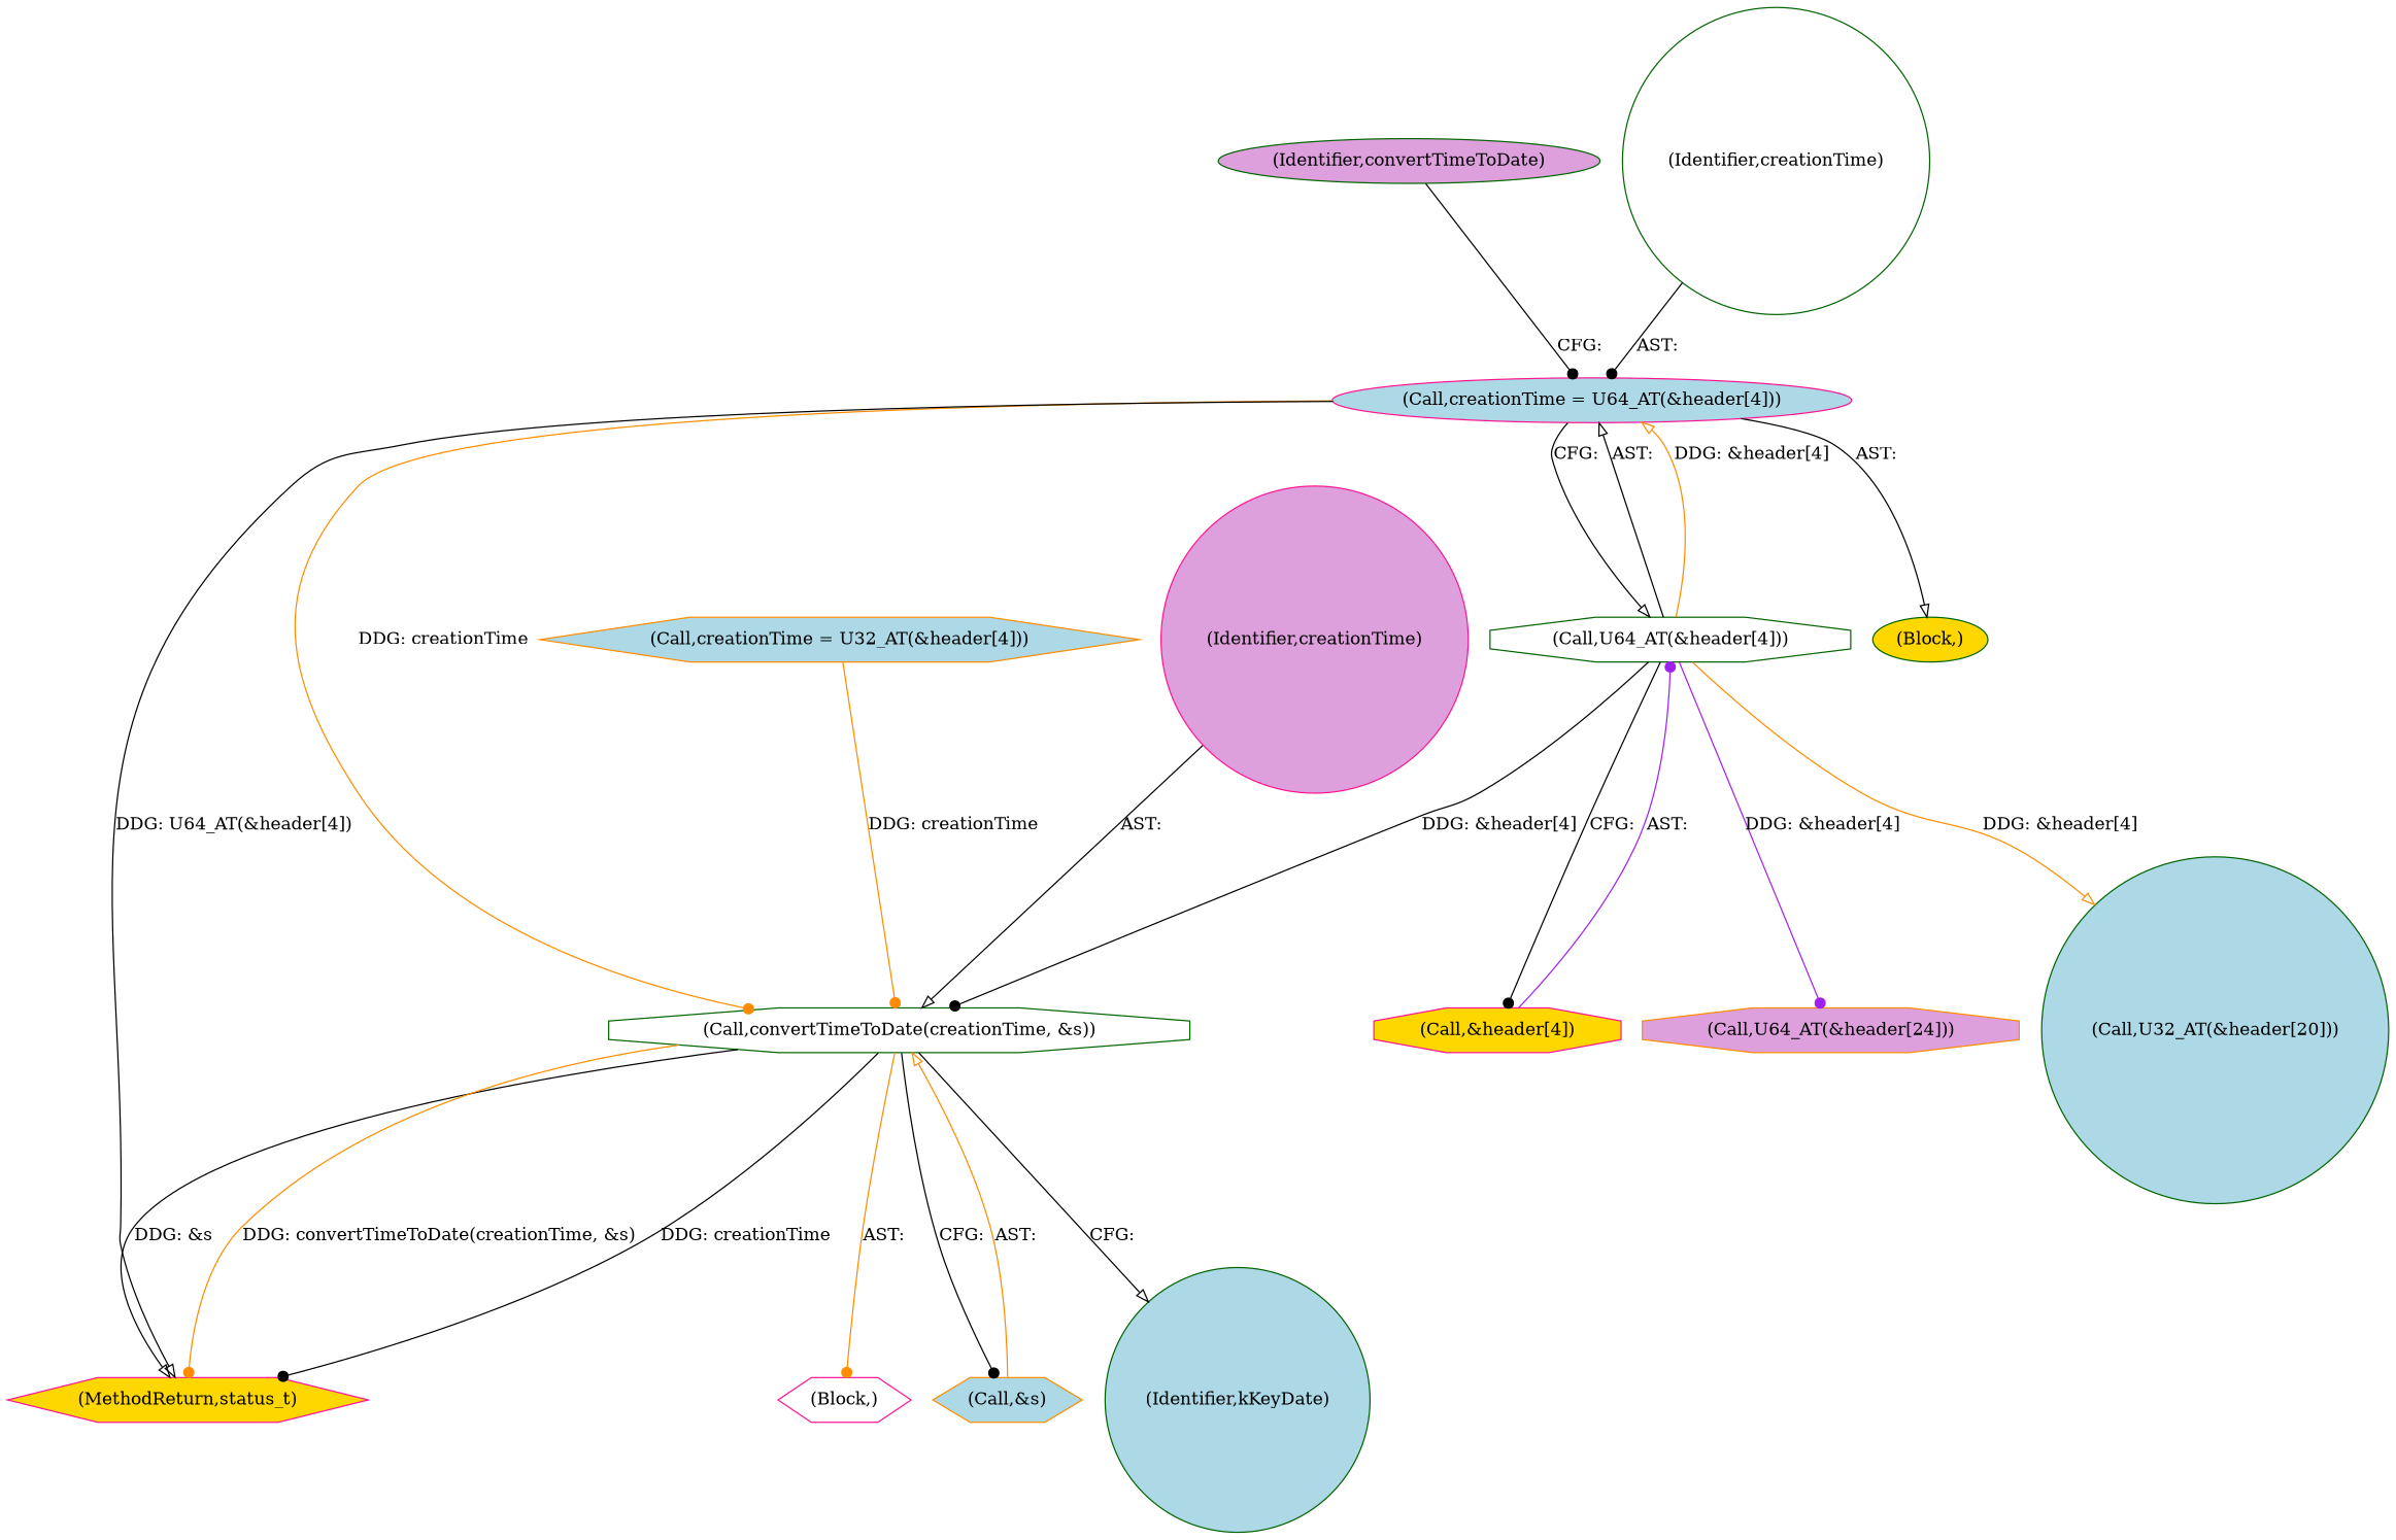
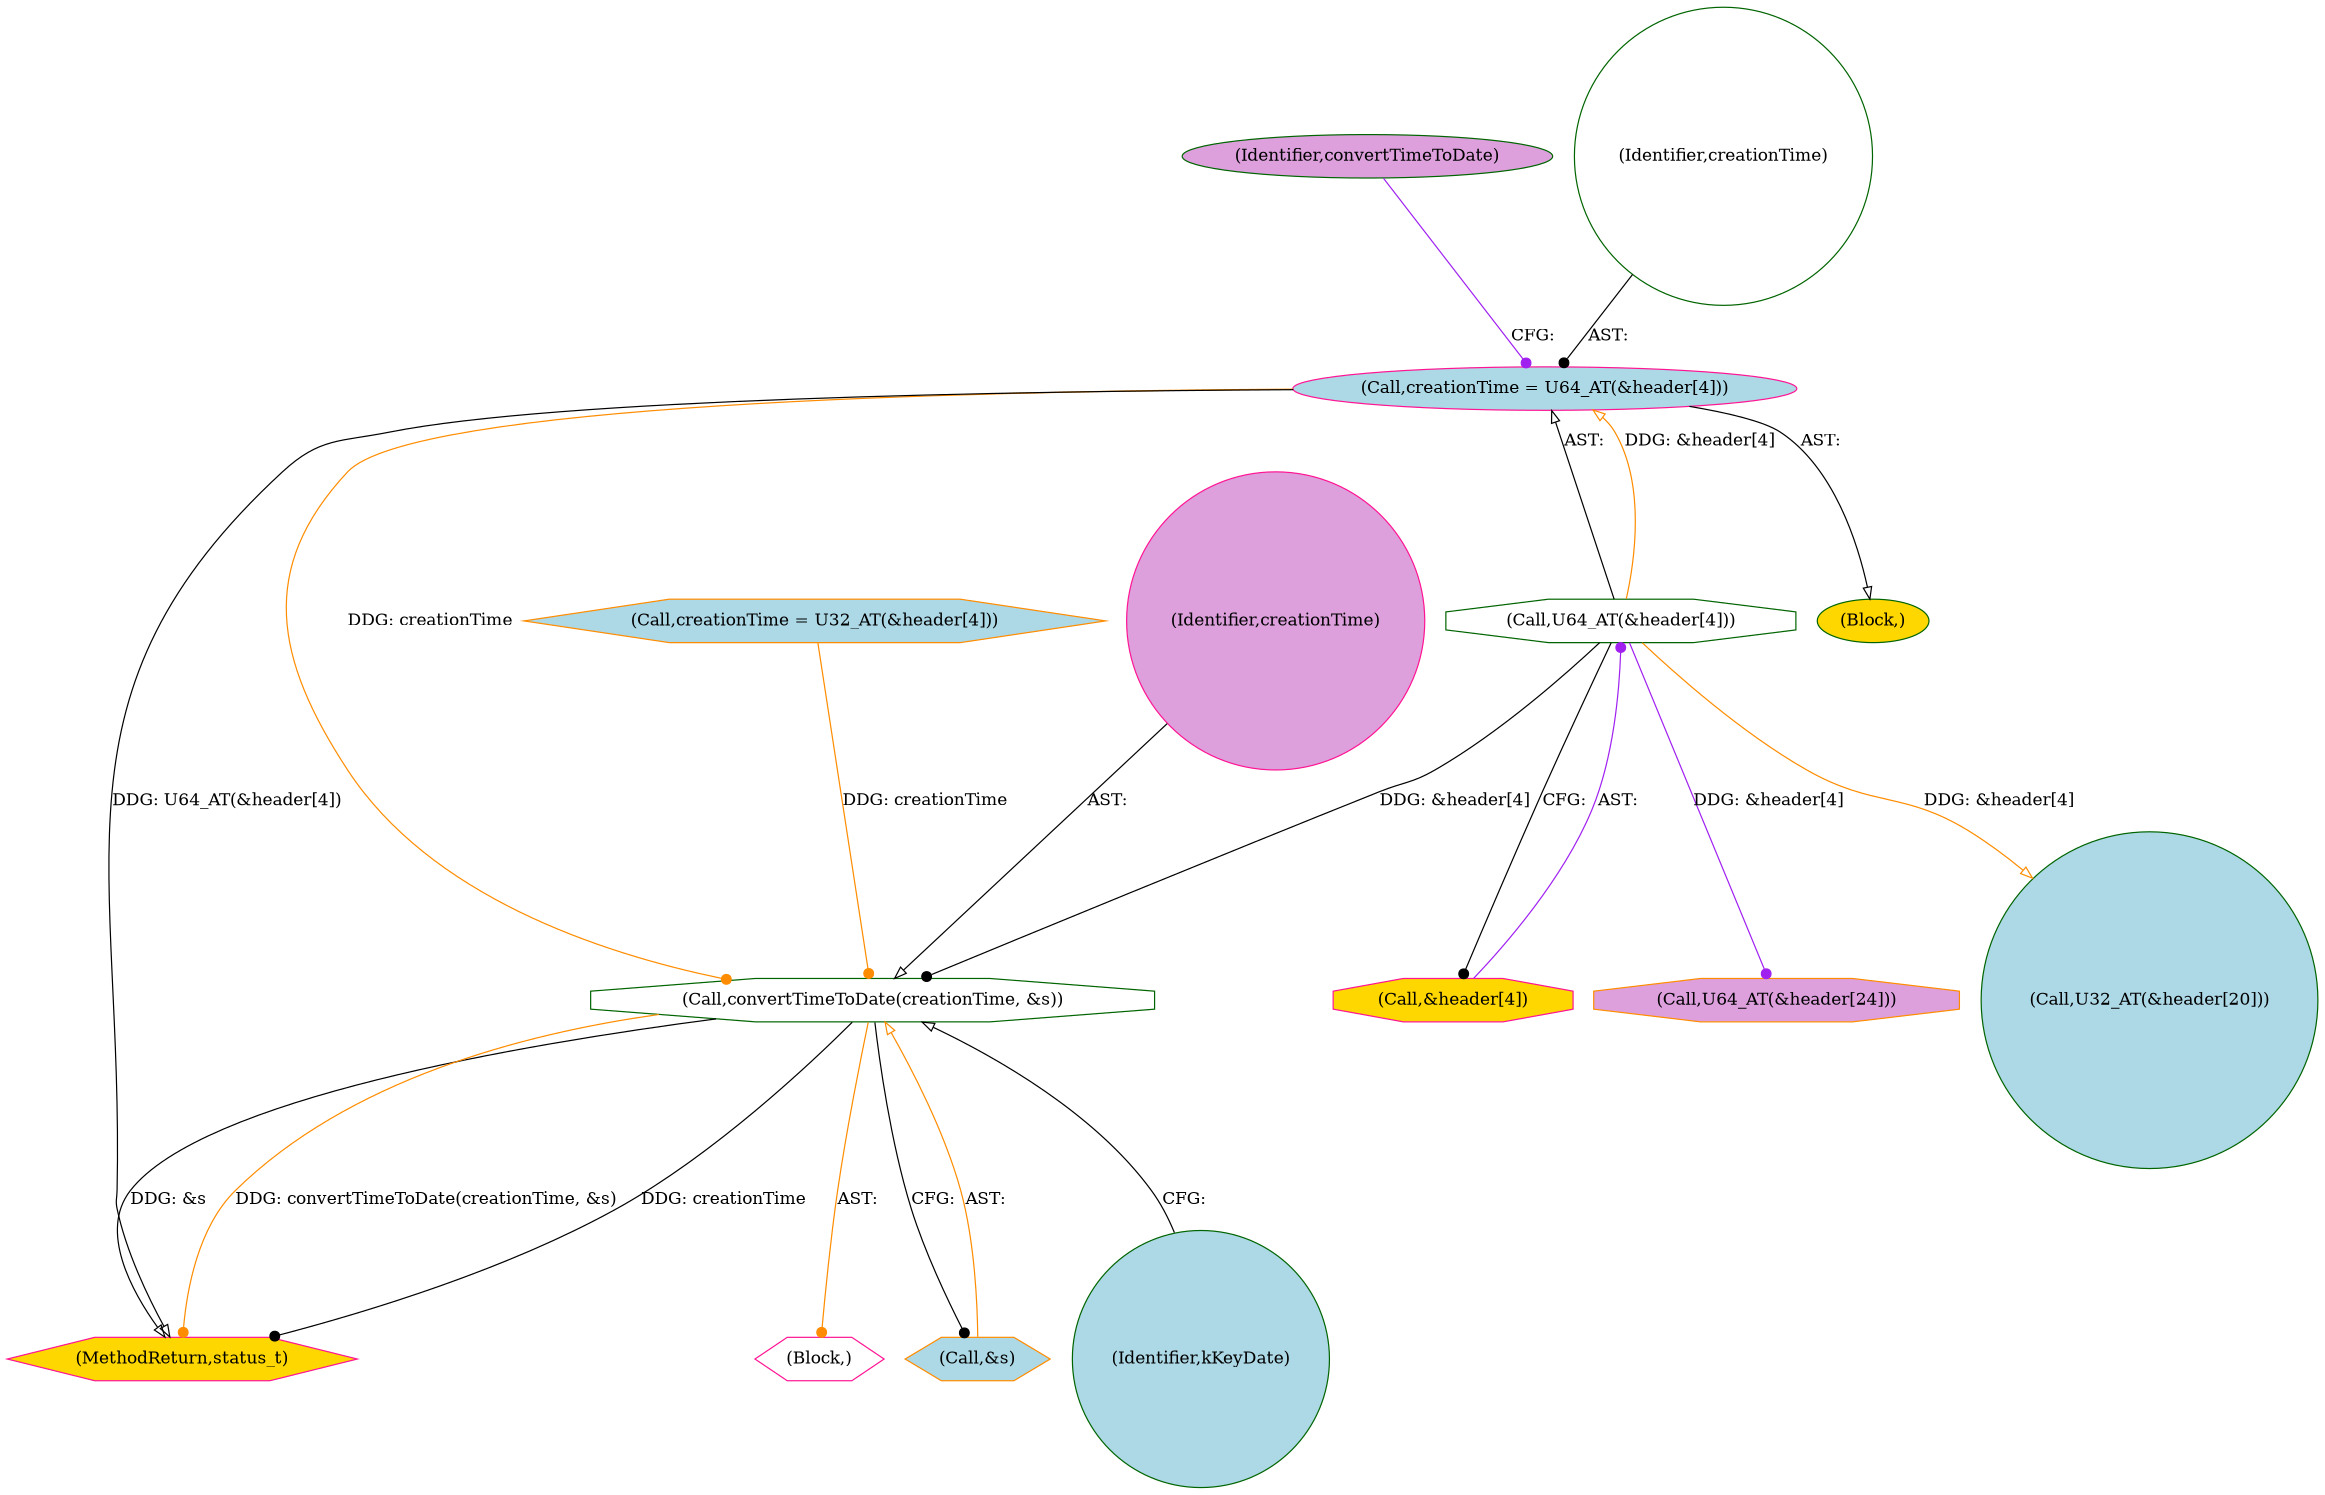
  digraph {
    node [color=darkgreen fillcolor=lightblue shape=octagon style=filled]
    edge [arrowhead=dot color=black]
    n1 [color=deeppink label="(Call,creationTime = U64_AT(&header[4]))" shape=ellipse]
    n2 [fillcolor=white label="(Call,U64_AT(&header[4]))"]
    n3 [fillcolor=white label="(Call,convertTimeToDate(creationTime, &s))"]
    n4 [color=deeppink fillcolor=gold label="(MethodReturn,status_t)" shape=hexagon]
    n5 [fillcolor=gold label="(Block,)" shape=ellipse]
    n6 [color=deeppink fillcolor=gold label="(Call,&header[4])"]
    n7 [color=darkorange fillcolor=plum label="(Call,U64_AT(&header[24]))"]
    n8 [label="(Call,U32_AT(&header[20]))" shape=circle]
    n9 [color=deeppink fillcolor=white label="(Block,)" shape=hexagon]
    n10 [color=darkorange label="(Call,&s)" shape=hexagon]
    n11 [color=darkorange label="(Call,creationTime = U32_AT(&header[4]))" shape=hexagon]
    n12 [fillcolor=plum label="(Identifier,convertTimeToDate)" shape=ellipse]
    n13 [fillcolor=white label="(Identifier,creationTime)" shape=circle]
    n14 [color=deeppink fillcolor=plum label="(Identifier,creationTime)" shape=circle]
    n15 [label="(Identifier,kKeyDate)" shape=circle]
-   n1 -> n2 [arrowhead=onormal label="CFG: "]
    n1 -> n3 [color=darkorange label="DDG: creationTime"]
    n1 -> n4 [arrowhead=onormal label="DDG: U64_AT(&header[4])"]
    n1 -> n5 [arrowhead=onormal label="AST: "]
    n2 -> n1 [arrowhead=onormal label="AST: "]
    n2 -> n1 [arrowhead=onormal color=darkorange label="DDG: &header[4]"]
    n2 -> n3 [label="DDG: &header[4]"]
    n2 -> n6 [label="CFG: "]
    n2 -> n7 [color=purple label="DDG: &header[4]"]
    n2 -> n8 [arrowhead=onormal color=darkorange label="DDG: &header[4]"]
    n3 -> n4 [arrowhead=onormal label="DDG: &s"]
    n3 -> n4 [color=darkorange label="DDG: convertTimeToDate(creationTime, &s)"]
    n3 -> n4 [label="DDG: creationTime"]
    n3 -> n9 [color=darkorange label="AST: "]
    n3 -> n10 [label="CFG: "]
    n6 -> n2 [color=purple label="AST: "]
    n10 -> n3 [arrowhead=onormal color=darkorange label="AST: "]
    n11 -> n3 [color=darkorange label="DDG: creationTime"]
-   n12 -> n1 [label="CFG: "]
+   n12 -> n1 [color=purple label="CFG: "]
    n13 -> n1 [label="AST: "]
    n14 -> n3 [arrowhead=onormal label="AST: "]
-   n3 -> n15 [arrowhead=onormal label="CFG: "]
+   n15 -> n3 [arrowhead=onormal label="CFG: "]
  }
